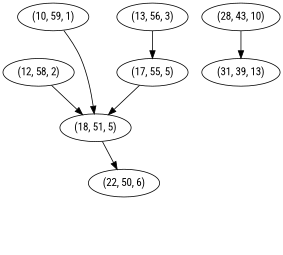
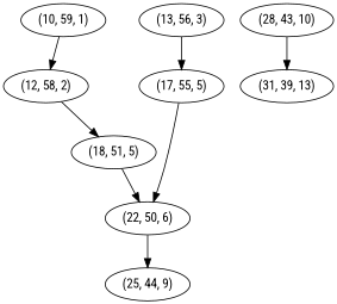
  digraph {
    fontname="Roboto Condensed"
    node [fontname="Roboto Condensed"]
    edge [fontname="Roboto Condensed"]
    "(10, 59, 1)"
    "(12, 58, 2)"
    "(18, 51, 5)"
    n4 [label="(17, 55, 5)"]
    "(13, 56, 3)"
    "(22, 50, 6)"
+   "(25, 44, 9)"
    "(28, 43, 10)"
    "(31, 39, 13)"
-   "(10, 59, 1)" -> "(18, 51, 5)"
+   "(10, 59, 1)" -> "(12, 58, 2)"
    "(12, 58, 2)" -> "(18, 51, 5)"
    "(18, 51, 5)" -> "(22, 50, 6)"
-   n4 -> "(18, 51, 5)"
+   n4 -> "(22, 50, 6)"
    "(13, 56, 3)" -> n4
+   "(22, 50, 6)" -> "(25, 44, 9)"
    "(28, 43, 10)" -> "(31, 39, 13)"
  }
